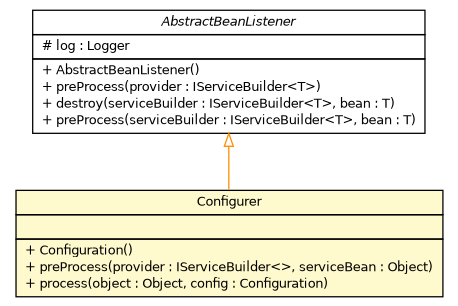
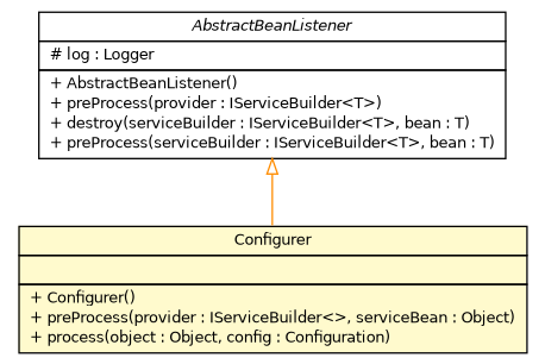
  digraph {
    nodesep=0.25
    ranksep=0.5
    node [fontcolor=black fontname=Helvetica fontsize=10.0 shape=plaintext]
-   n1 [label=<<table title="sorcer.core.service.Configurer" border="0" cellborder="1" cellspacing="0" cellpadding="2" port="p" bgcolor="lemonChiffon" href="./Configurer.html"> 		<tr><td><table border="0" cellspacing="0" cellpadding="1"> <tr><td align="center" balign="center"> Configurer </td></tr> 		</table></td></tr> 		<tr><td><table border="0" cellspacing="0" cellpadding="1"> <tr><td align="left" balign="left">  </td></tr> 		</table></td></tr> 		<tr><td><table border="0" cellspacing="0" cellpadding="1"> <tr><td align="left" balign="left"> + Configuration() </td></tr> <tr><td align="left" balign="left"> + preProcess(provider : IServiceBuilder&lt;&gt;, serviceBean : Object) </td></tr> <tr><td align="left" balign="left"> + process(object : Object, config : Configuration) </td></tr> 		</table></td></tr> 		</table>>]
+   n1 [label=<<table title="sorcer.core.service.Configurer" border="0" cellborder="1" cellspacing="0" cellpadding="2" port="p" bgcolor="lemonChiffon" href="./Configurer.html"> 		<tr><td><table border="0" cellspacing="0" cellpadding="1"> <tr><td align="center" balign="center"> Configurer </td></tr> 		</table></td></tr> 		<tr><td><table border="0" cellspacing="0" cellpadding="1"> <tr><td align="left" balign="left">  </td></tr> 		</table></td></tr> 		<tr><td><table border="0" cellspacing="0" cellpadding="1"> <tr><td align="left" balign="left"> + Configurer() </td></tr> <tr><td align="left" balign="left"> + preProcess(provider : IServiceBuilder&lt;&gt;, serviceBean : Object) </td></tr> <tr><td align="left" balign="left"> + process(object : Object, config : Configuration) </td></tr> 		</table></td></tr> 		</table>>]
    n2 [label=<<table title="sorcer.config.AbstractBeanListener" border="0" cellborder="1" cellspacing="0" cellpadding="2" port="p" href="../../config/AbstractBeanListener.html"> 		<tr><td><table border="0" cellspacing="0" cellpadding="1"> <tr><td align="center" balign="center"><font face="Helvetica-Oblique"> AbstractBeanListener </font></td></tr> 		</table></td></tr> 		<tr><td><table border="0" cellspacing="0" cellpadding="1"> <tr><td align="left" balign="left"> # log : Logger </td></tr> 		</table></td></tr> 		<tr><td><table border="0" cellspacing="0" cellpadding="1"> <tr><td align="left" balign="left"> + AbstractBeanListener() </td></tr> <tr><td align="left" balign="left"> + preProcess(provider : IServiceBuilder&lt;T&gt;) </td></tr> <tr><td align="left" balign="left"> + destroy(serviceBuilder : IServiceBuilder&lt;T&gt;, bean : T) </td></tr> <tr><td align="left" balign="left"> + preProcess(serviceBuilder : IServiceBuilder&lt;T&gt;, bean : T) </td></tr> 		</table></td></tr> 		</table>>]
    n2 -> n1 [arrowtail=empty dir=back fontname=Helvetica fontsize=10 headport=p labelfontname=Helvetica labelfontsize=10 tailport=p color=darkorange style=solid]
  }
